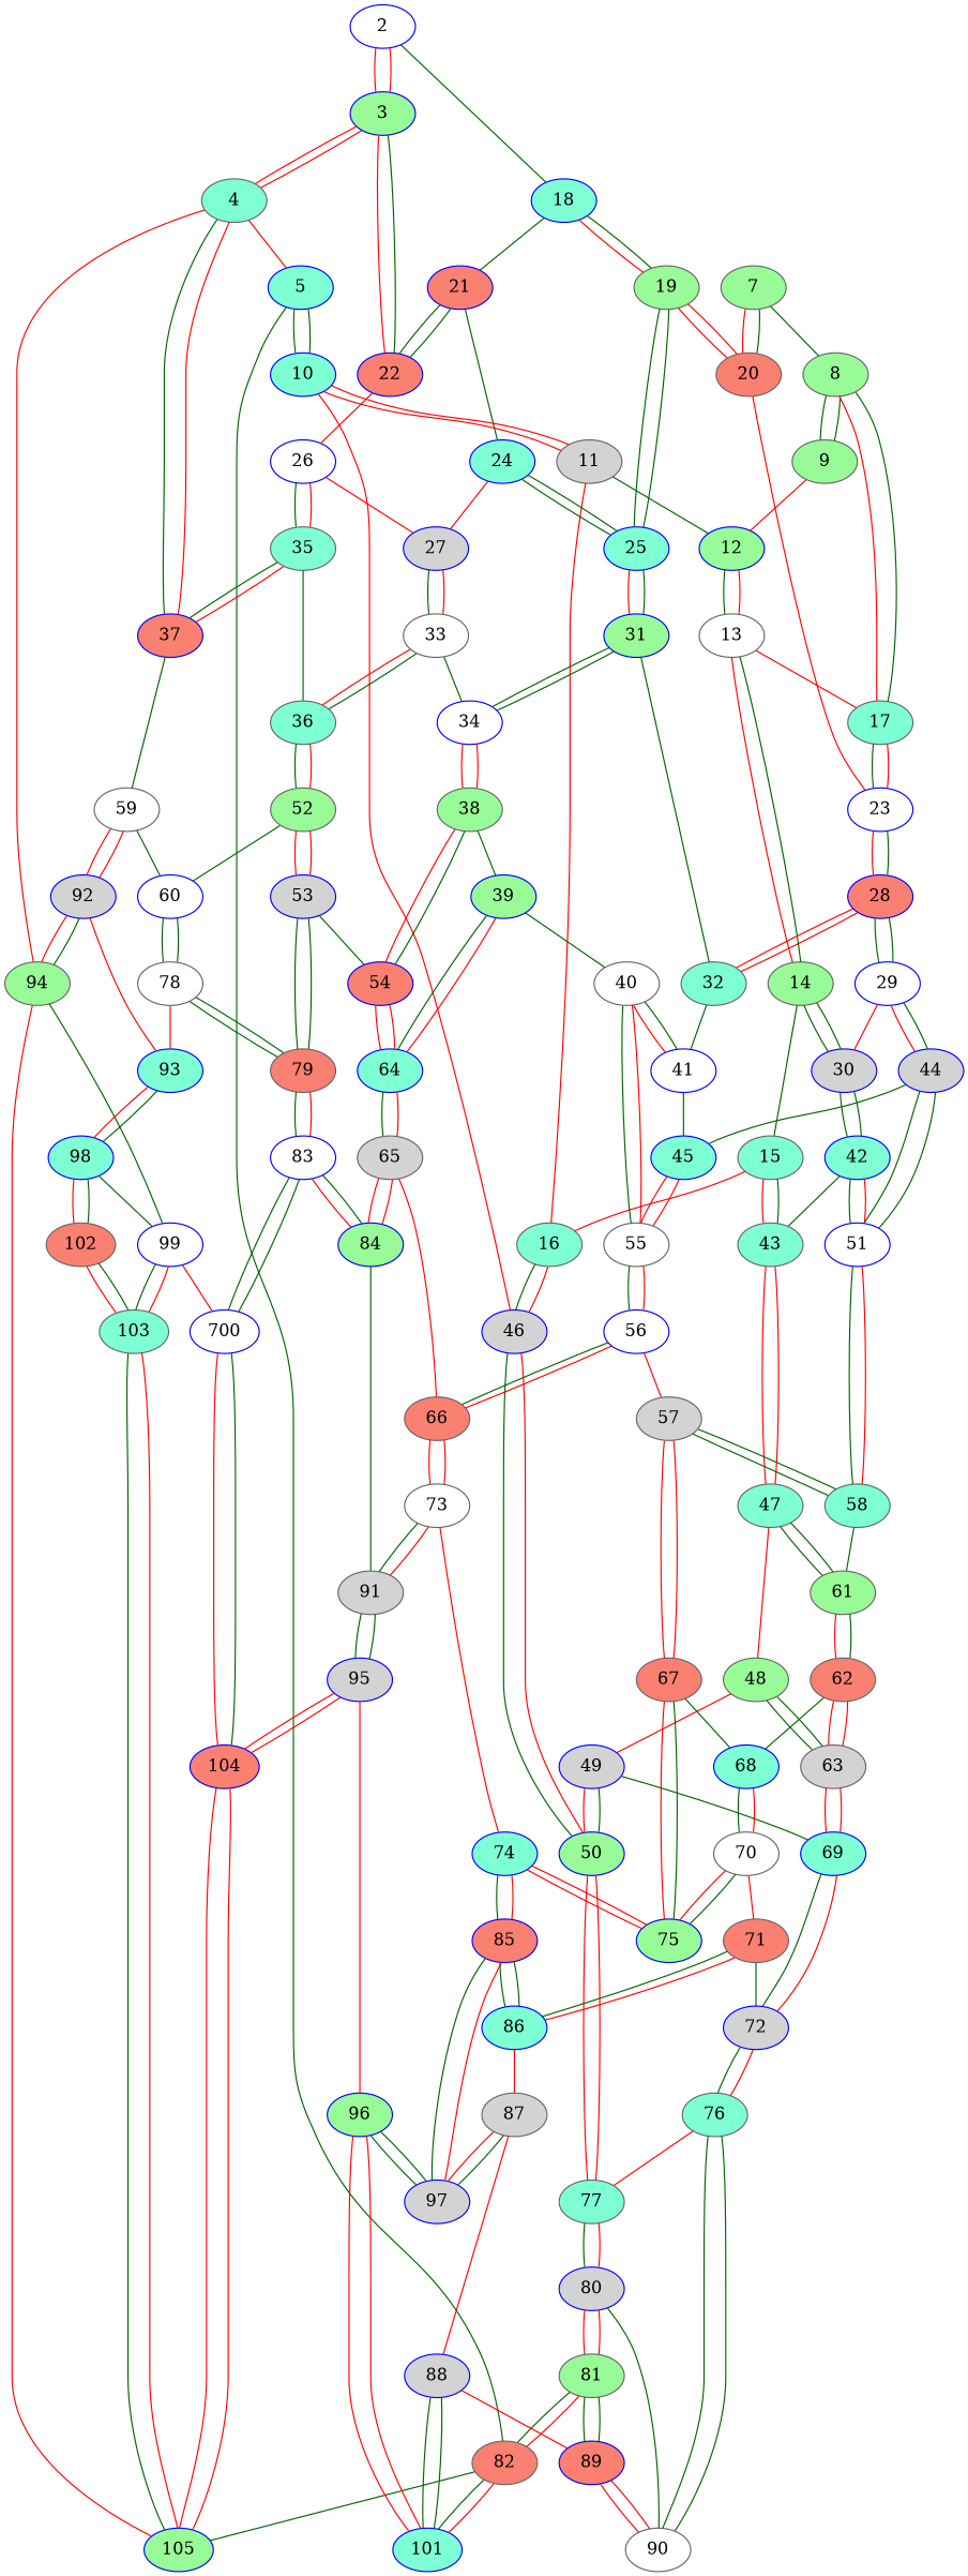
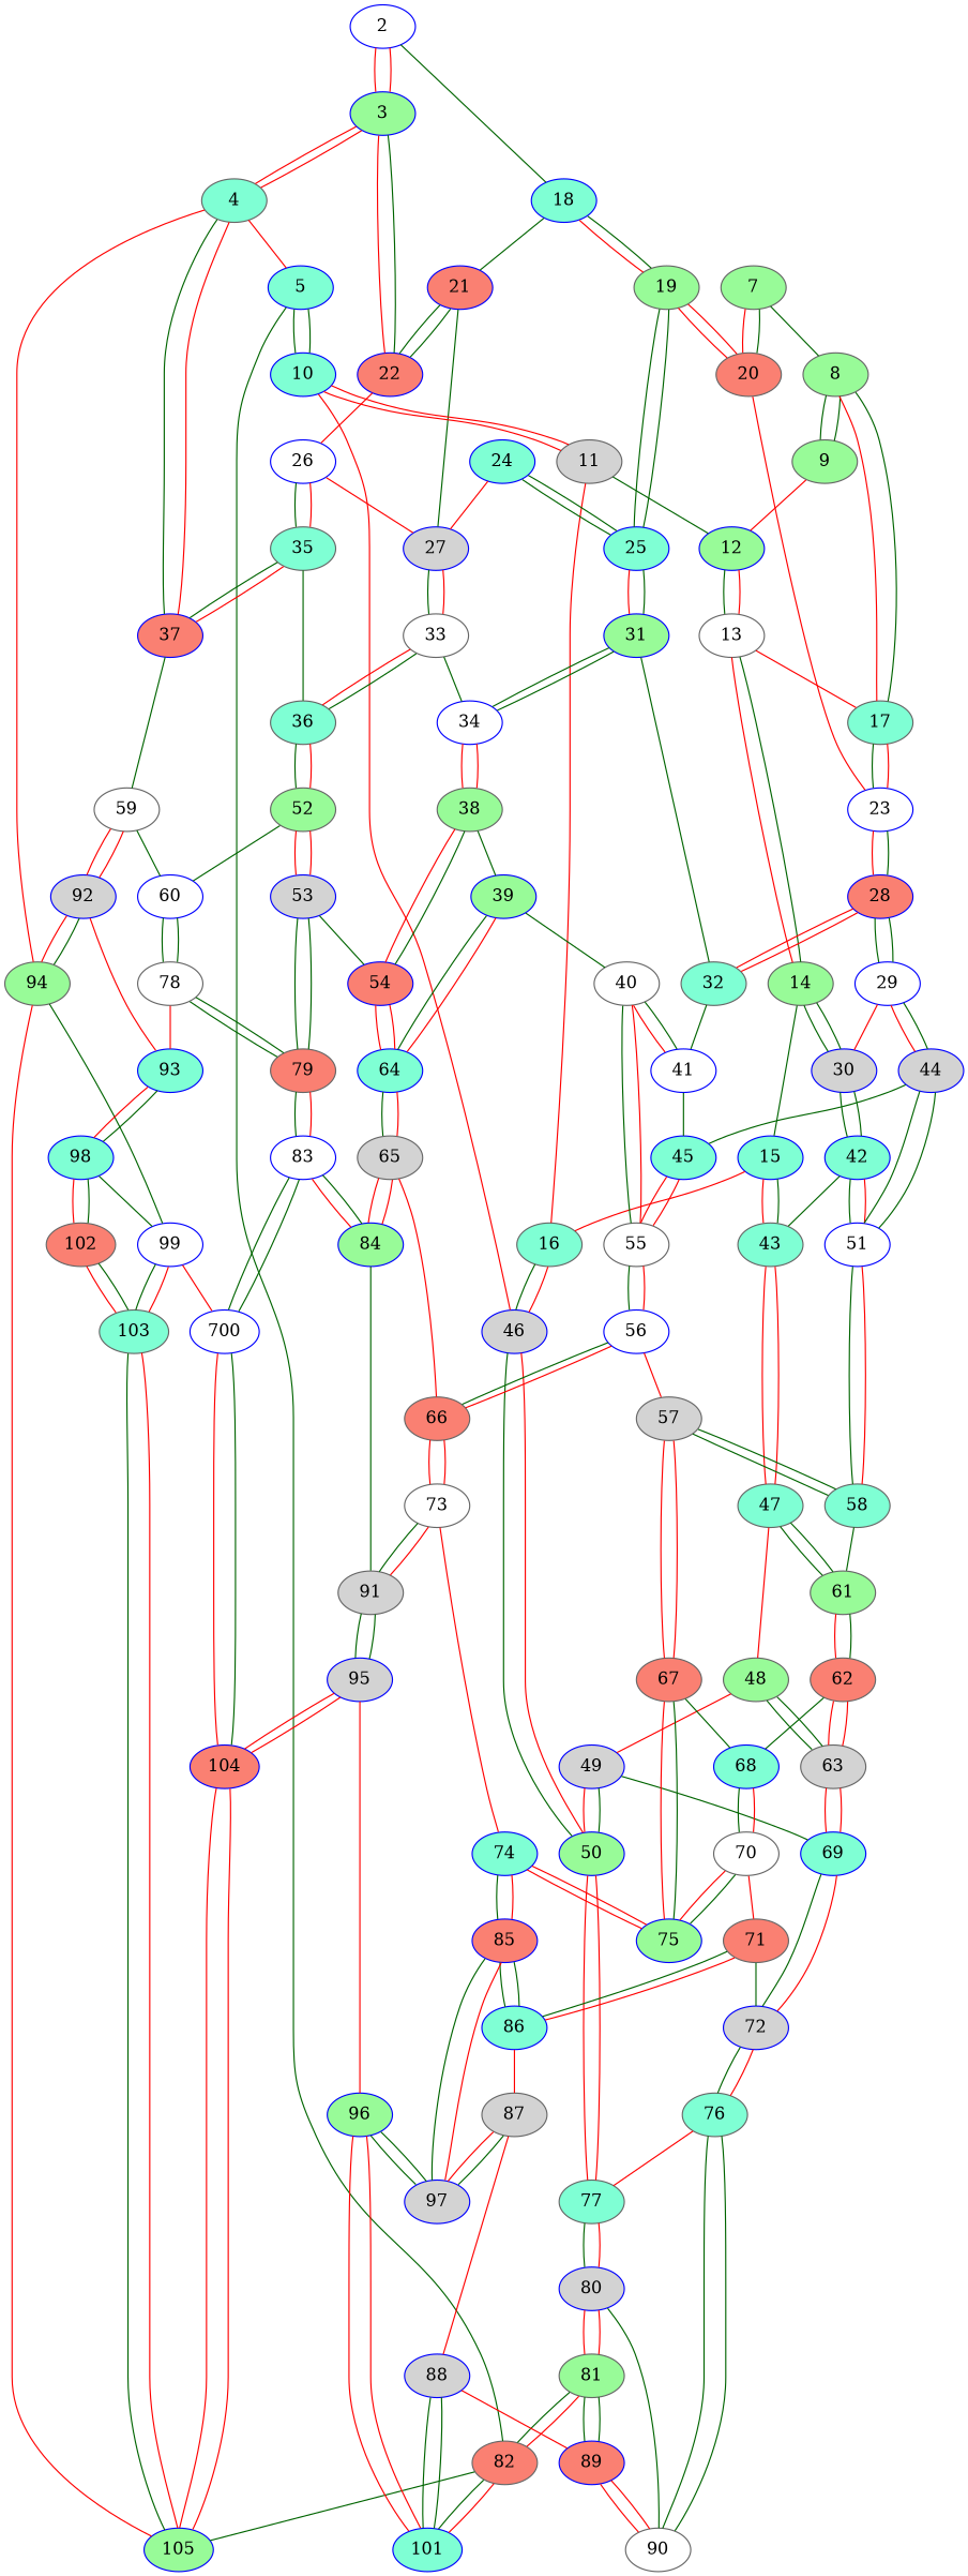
  graph {
    node [color=blue fillcolor=aquamarine style=filled]
    edge [color=darkgreen]
    2 [fillcolor=white]
    3 [fillcolor=palegreen]
    18
    7 [color=gray40 fillcolor=palegreen]
    8 [color=gray40 fillcolor=palegreen]
    20 [color=gray40 fillcolor=salmon]
    4 [color=gray40]
    22 [fillcolor=salmon]
    19 [color=gray40 fillcolor=palegreen]
    21 [fillcolor=salmon]
    5
    37 [fillcolor=salmon]
    94 [color=gray40 fillcolor=palegreen]
    26 [fillcolor=white]
    10
    82 [color=gray40 fillcolor=salmon]
    59 [color=gray40 fillcolor=white]
    105 [fillcolor=palegreen]
    99 [fillcolor=white]
    11 [color=gray40 fillcolor=lightgrey]
    46 [fillcolor=lightgrey]
    101
    9 [color=gray40 fillcolor=palegreen]
    12 [fillcolor=palegreen]
    17 [color=gray40]
    23 [fillcolor=white]
    13 [color=gray40 fillcolor=white]
    16 [color=gray40]
    50 [fillcolor=palegreen]
    14 [color=gray40 fillcolor=palegreen]
-   15 [color=gray40]
+   15
    30 [fillcolor=lightgrey]
    43 [color=gray40]
    42
    47 [color=gray40]
    28 [fillcolor=salmon]
    25
    24
    31 [fillcolor=palegreen]
    27 [fillcolor=lightgrey]
    35 [color=gray40]
    29 [fillcolor=white]
    32 [color=gray40]
    33 [color=gray40 fillcolor=white]
    34 [fillcolor=white]
    36 [color=gray40]
    44 [fillcolor=lightgrey]
    41 [fillcolor=white]
    45
    51 [fillcolor=white]
    38 [color=gray40 fillcolor=palegreen]
    52 [color=gray40 fillcolor=palegreen]
    39 [fillcolor=palegreen]
    54 [fillcolor=salmon]
    53 [fillcolor=lightgrey]
    60 [fillcolor=white]
    92 [fillcolor=lightgrey]
    40 [color=gray40 fillcolor=white]
    64
    55 [color=gray40 fillcolor=white]
    65 [color=gray40 fillcolor=lightgrey]
    56 [fillcolor=white]
    58 [color=gray40]
    48 [color=gray40 fillcolor=palegreen]
    61 [color=gray40 fillcolor=palegreen]
    77 [color=gray40]
    49 [fillcolor=lightgrey]
    63 [color=gray40 fillcolor=lightgrey]
    62 [color=gray40 fillcolor=salmon]
    69
    72 [fillcolor=lightgrey]
    80 [fillcolor=lightgrey]
    79 [color=gray40 fillcolor=salmon]
    78 [color=gray40 fillcolor=white]
    83 [fillcolor=white]
    57 [color=gray40 fillcolor=lightgrey]
    66 [color=gray40 fillcolor=salmon]
    67 [color=gray40 fillcolor=salmon]
    73 [color=gray40 fillcolor=white]
    68
    75 [fillcolor=palegreen]
    93
    70 [color=gray40 fillcolor=white]
    84 [fillcolor=palegreen]
    91 [color=gray40 fillcolor=lightgrey]
    74
    71 [color=gray40 fillcolor=salmon]
    76 [color=gray40]
    86
    87 [color=gray40 fillcolor=lightgrey]
    90 [color=gray40 fillcolor=white]
    85 [fillcolor=salmon]
    95 [fillcolor=lightgrey]
    97 [fillcolor=lightgrey]
    81 [color=gray40 fillcolor=palegreen]
    98
    n97 [fillcolor=white label=700]
    89 [fillcolor=salmon]
    104 [fillcolor=salmon]
    88 [fillcolor=lightgrey]
    96 [fillcolor=palegreen]
    102 [color=gray40 fillcolor=salmon]
    103 [color=gray40]
    2 -- 3 [color=red]
    2 -- 3 [color=red]
    2 -- 18
    3 -- 4 [color=red]
    3 -- 4 [color=red]
    3 -- 22 [color=red]
    3 -- 22
    18 -- 19 [color=red]
    18 -- 19
    18 -- 21
    7 -- 8
    7 -- 20 [color=red]
    7 -- 20
    8 -- 9
    8 -- 9
    8 -- 17 [color=red]
    8 -- 17
    20 -- 23 [color=red]
    4 -- 5 [color=red]
    4 -- 37
    4 -- 37 [color=red]
    4 -- 94 [color=red]
    22 -- 26 [color=red]
    19 -- 20 [color=red]
    19 -- 20 [color=red]
    19 -- 25
    19 -- 25
    21 -- 22
    21 -- 22
-   21 -- 24
+   21 -- 27
    5 -- 10
    5 -- 10
    5 -- 82
    37 -- 59
    94 -- 105 [color=red]
    94 -- 99
    26 -- 27 [color=red]
    26 -- 35
    26 -- 35 [color=red]
    10 -- 11 [color=red]
    10 -- 11 [color=red]
    10 -- 46 [color=red]
    82 -- 105
    82 -- 101
    82 -- 101 [color=red]
    59 -- 60
    59 -- 92 [color=red]
    59 -- 92 [color=red]
    99 -- n97 [color=red]
    99 -- 103
    99 -- 103 [color=red]
    11 -- 12
    11 -- 16 [color=red]
    46 -- 50
    46 -- 50 [color=red]
    9 -- 12 [color=red]
    12 -- 13
    12 -- 13 [color=red]
    17 -- 23
    17 -- 23 [color=red]
    23 -- 28 [color=red]
    23 -- 28
    13 -- 17 [color=red]
    13 -- 14 [color=red]
    13 -- 14
    16 -- 46
    16 -- 46 [color=red]
    50 -- 77 [color=red]
    50 -- 77 [color=red]
    14 -- 15
    14 -- 30
    14 -- 30
    15 -- 16 [color=red]
    15 -- 43 [color=red]
    15 -- 43
    30 -- 42
    30 -- 42
    43 -- 47 [color=red]
    43 -- 47 [color=red]
    42 -- 43
    42 -- 51
    42 -- 51 [color=red]
    47 -- 48 [color=red]
    47 -- 61
    47 -- 61
    28 -- 29
    28 -- 29
    28 -- 32 [color=red]
    28 -- 32 [color=red]
    25 -- 31 [color=red]
    25 -- 31
    24 -- 25
    24 -- 25
    24 -- 27 [color=red]
    31 -- 32
    31 -- 34
    31 -- 34
    27 -- 33
    27 -- 33 [color=red]
    35 -- 37
    35 -- 37 [color=red]
    35 -- 36
    29 -- 30 [color=red]
    29 -- 44 [color=red]
    29 -- 44
    32 -- 41
    33 -- 34
    33 -- 36 [color=red]
    33 -- 36
    34 -- 38 [color=red]
    34 -- 38 [color=red]
    36 -- 52
    36 -- 52 [color=red]
    44 -- 45
    44 -- 51
    44 -- 51
    41 -- 45
    45 -- 55 [color=red]
    45 -- 55 [color=red]
    51 -- 58
    51 -- 58 [color=red]
    38 -- 39
    38 -- 54 [color=red]
    38 -- 54
    52 -- 53 [color=red]
    52 -- 53 [color=red]
    52 -- 60
    39 -- 40
    39 -- 64
    39 -- 64 [color=red]
    54 -- 64 [color=red]
    54 -- 64 [color=red]
    53 -- 54
    53 -- 79
    53 -- 79
    60 -- 78
    60 -- 78
    92 -- 94 [color=red]
    92 -- 94
    92 -- 93 [color=red]
    40 -- 41 [color=red]
    40 -- 41
    40 -- 55
    40 -- 55 [color=red]
    64 -- 65
    64 -- 65 [color=red]
    55 -- 56
    55 -- 56 [color=red]
    65 -- 66 [color=red]
    65 -- 84 [color=red]
    65 -- 84 [color=red]
    56 -- 57 [color=red]
    56 -- 66
    56 -- 66 [color=red]
    58 -- 61
    48 -- 49 [color=red]
    48 -- 63
    48 -- 63
    61 -- 62 [color=red]
    61 -- 62
    77 -- 80
    77 -- 80 [color=red]
    49 -- 50 [color=red]
    49 -- 50
    49 -- 69
    63 -- 69 [color=red]
    63 -- 69 [color=red]
    62 -- 63 [color=red]
    62 -- 63 [color=red]
    62 -- 68
    69 -- 72
    69 -- 72 [color=red]
    72 -- 76
    72 -- 76 [color=red]
    80 -- 90
    80 -- 81 [color=red]
    80 -- 81 [color=red]
    79 -- 83
    79 -- 83 [color=red]
    78 -- 79
    78 -- 79
    78 -- 93 [color=red]
    83 -- 84 [color=red]
    83 -- 84
    83 -- n97
    83 -- n97
    57 -- 58
    57 -- 58
    57 -- 67 [color=red]
    57 -- 67 [color=red]
    66 -- 73 [color=red]
    66 -- 73 [color=red]
    67 -- 68
    67 -- 75 [color=red]
    67 -- 75
    73 -- 91
    73 -- 91 [color=red]
    73 -- 74 [color=red]
    68 -- 70
    68 -- 70 [color=red]
    93 -- 98 [color=red]
    93 -- 98
    70 -- 75 [color=red]
    70 -- 75
    70 -- 71 [color=red]
    84 -- 91
    91 -- 95
    91 -- 95
    74 -- 75 [color=red]
    74 -- 75 [color=red]
    74 -- 85
    74 -- 85 [color=red]
    71 -- 72
    71 -- 86
    71 -- 86 [color=red]
    76 -- 77 [color=red]
    76 -- 90
    76 -- 90
    86 -- 87 [color=red]
    87 -- 97 [color=red]
    87 -- 97
    87 -- 88 [color=red]
    85 -- 86
    85 -- 86
    85 -- 97
    85 -- 97 [color=red]
    95 -- 104 [color=red]
    95 -- 104 [color=red]
    95 -- 96 [color=red]
    81 -- 82
    81 -- 82 [color=red]
    81 -- 89
    81 -- 89
    98 -- 99
    98 -- 102 [color=red]
    98 -- 102
    n97 -- 104 [color=red]
    n97 -- 104
    89 -- 90 [color=red]
    89 -- 90 [color=red]
    104 -- 105 [color=red]
    104 -- 105 [color=red]
    88 -- 101
    88 -- 101
    88 -- 89 [color=red]
    96 -- 101 [color=red]
    96 -- 101 [color=red]
    96 -- 97
    96 -- 97
    102 -- 103 [color=red]
    102 -- 103
    103 -- 105
    103 -- 105 [color=red]
  }
